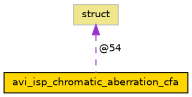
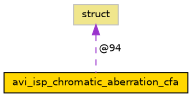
  digraph {
    fontname="DejaVu Sans"
    node [fontname="DejaVu Sans" fontsize=10 shape=record style=filled]
    n1 [color=black fillcolor=gold fontcolor=black height=0.2 label=avi_isp_chromatic_aberration_cfa width=0.4]
    n2 [color=grey75 fillcolor=khaki height=0.2 label=struct width=0.4]
-   n2 -> n1 [color=darkorchid3 dir=back fontname="DejaVu Sans" fontsize=10 label=" @54" labelfontname=FreeSans labelfontsize=10 style=dashed]
+   n2 -> n1 [color=darkorchid3 dir=back fontname="DejaVu Sans" fontsize=10 label=" @94" labelfontname=FreeSans labelfontsize=10 style=dashed]
  }
